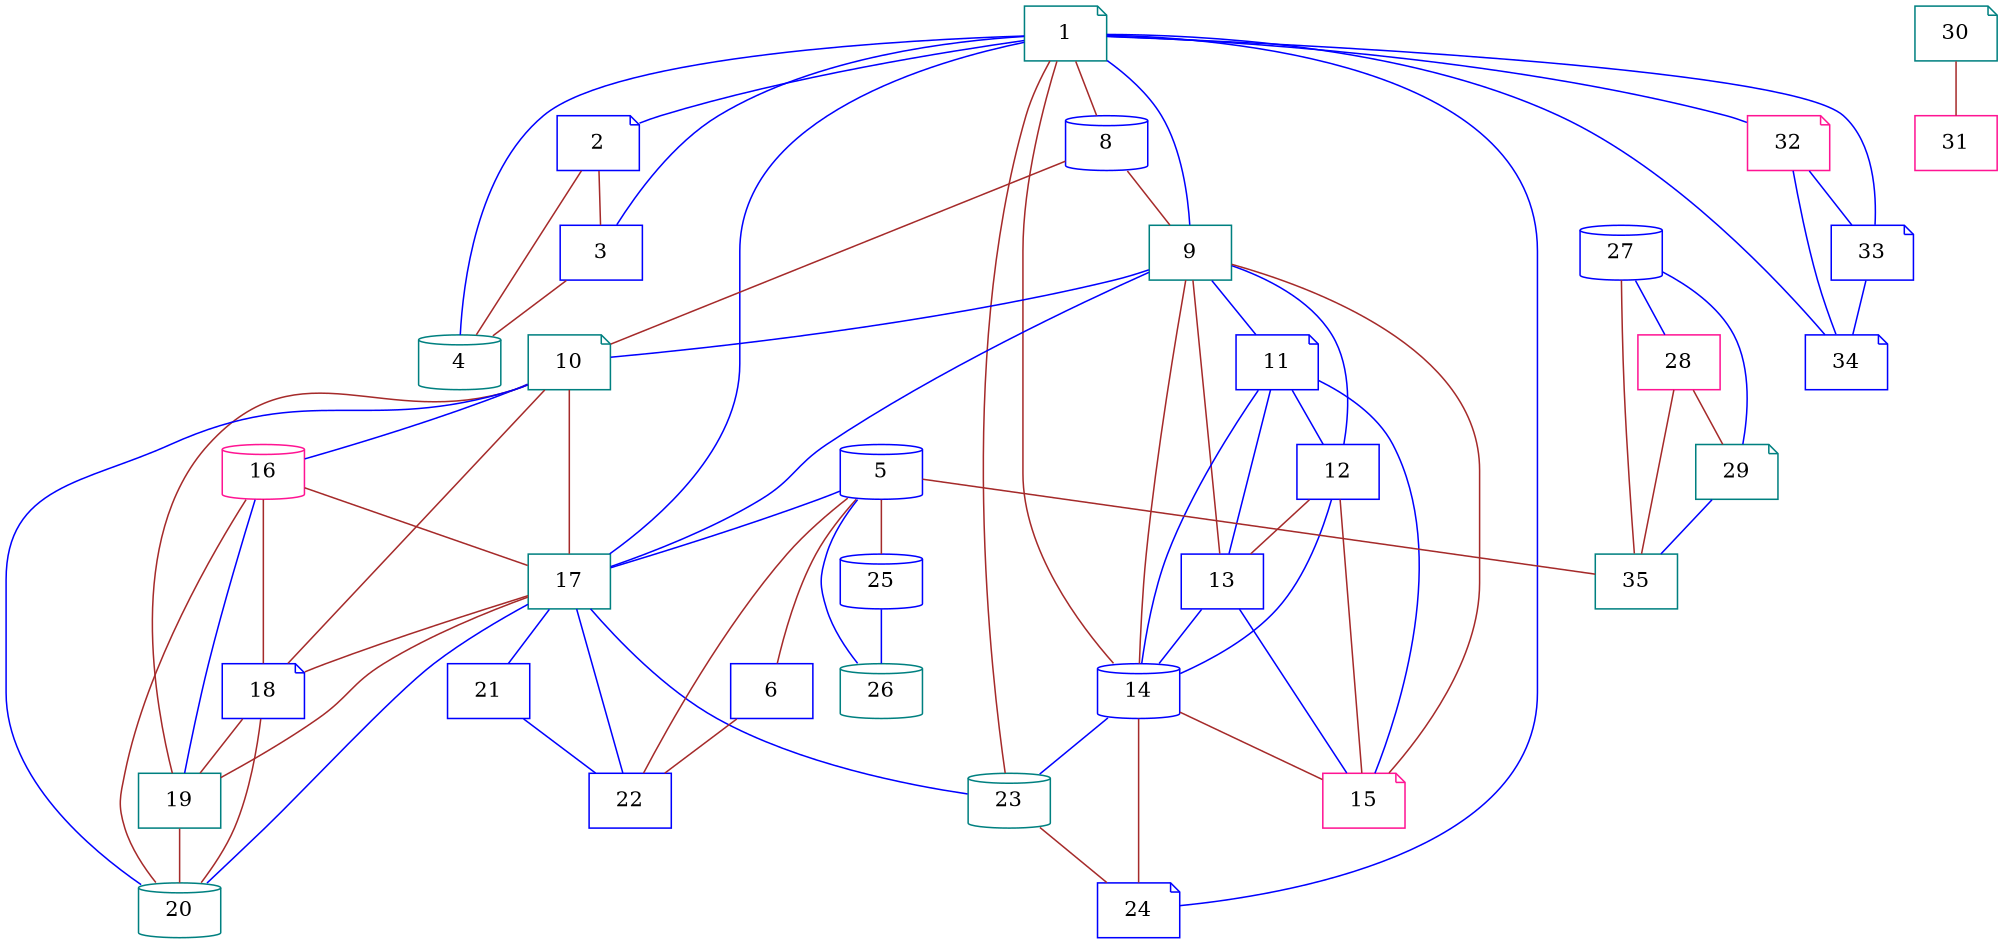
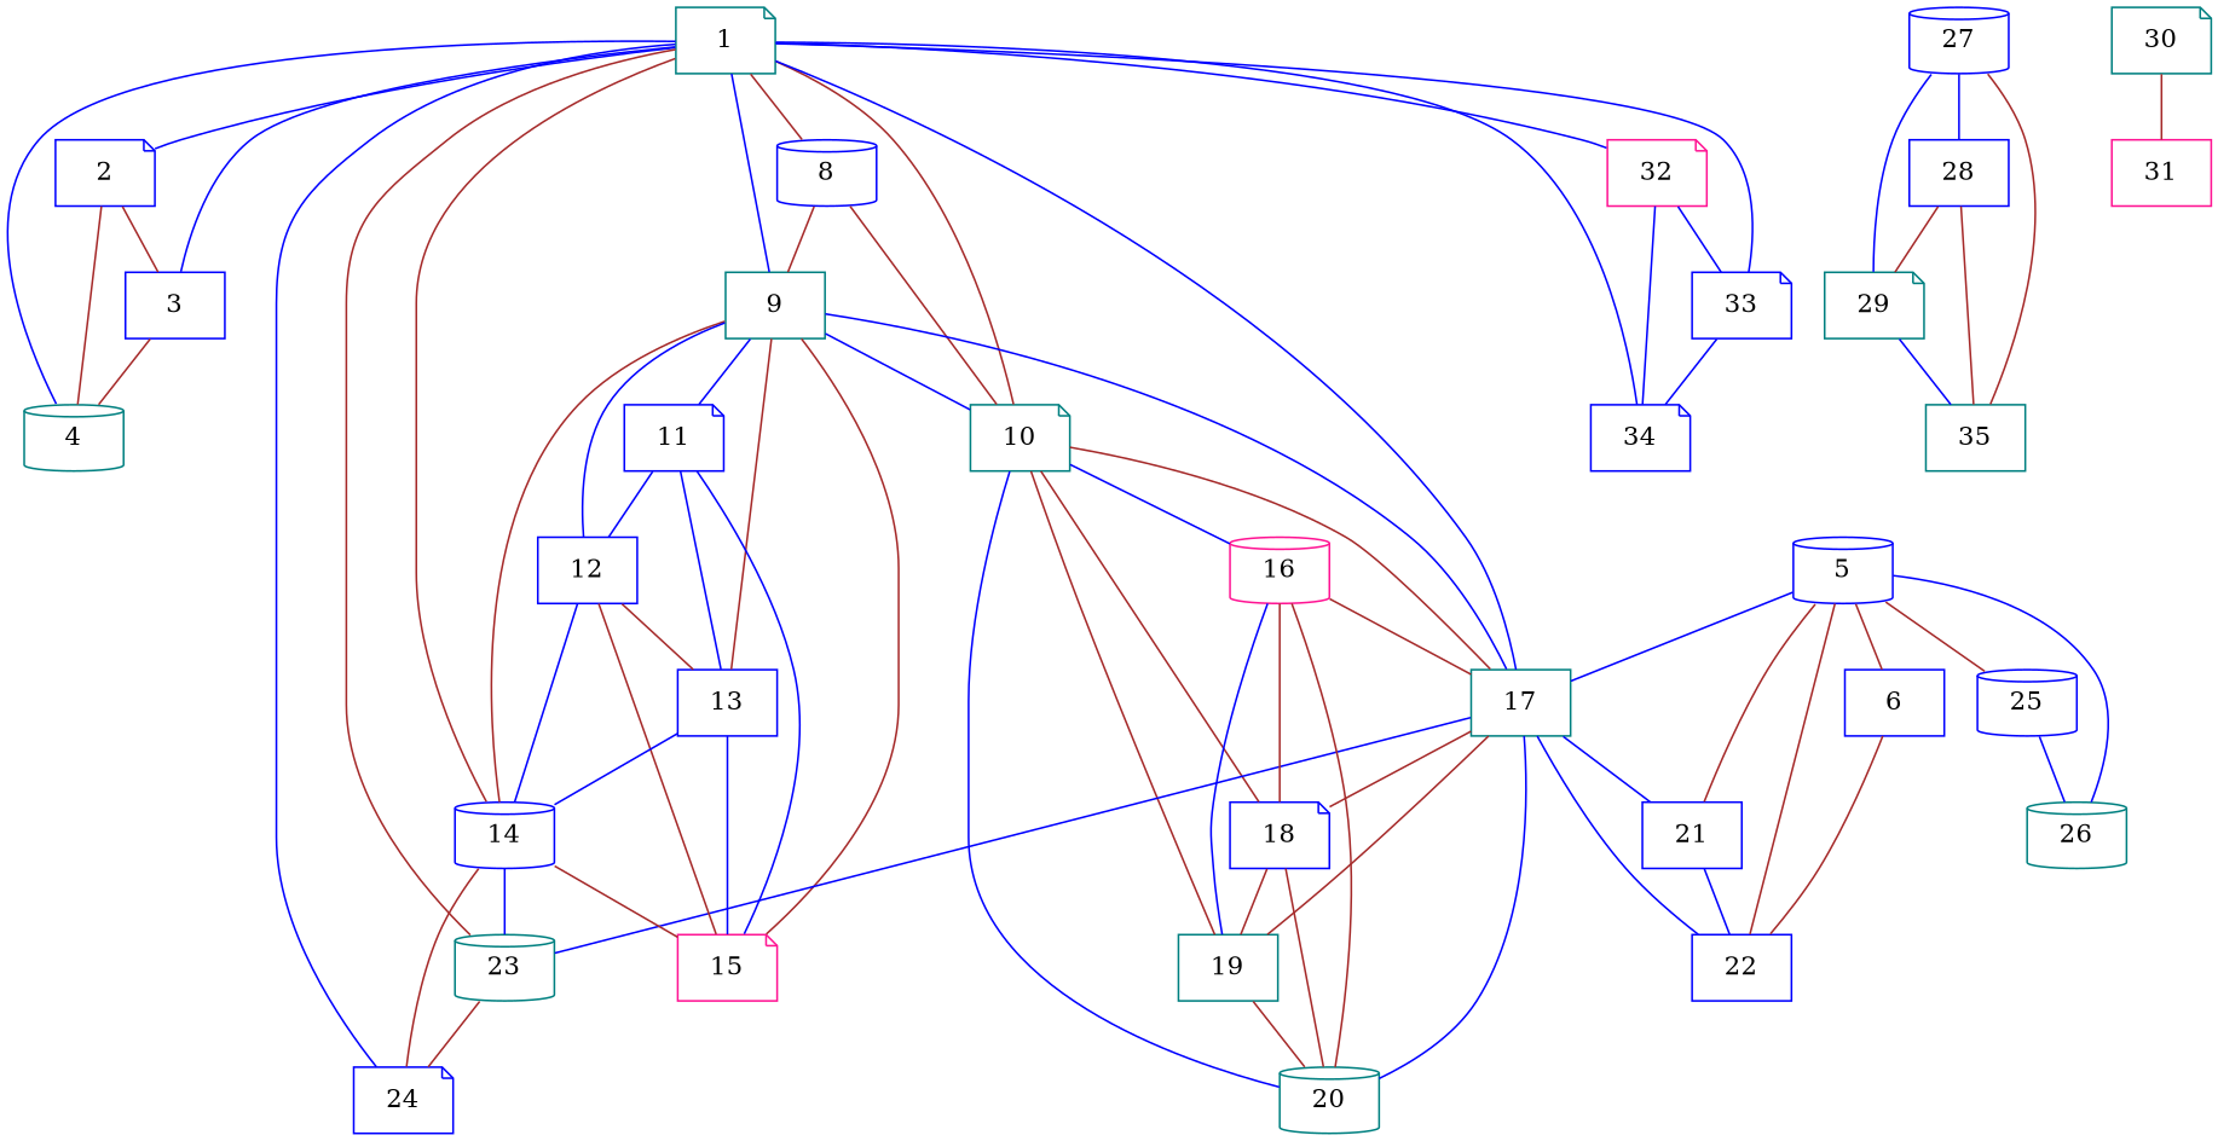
  graph {
    node [color=blue shape=note]
    edge [color=blue]
    1 [color=teal]
    2
    3 [shape=box]
    4 [color=teal shape=cylinder]
    8 [shape=cylinder]
    9 [color=teal shape=box]
    10 [color=teal]
    17 [color=teal shape=box]
    23 [color=teal shape=cylinder]
    14 [shape=cylinder]
    24
    32 [color=deeppink]
    33
    34
    11
    12 [shape=box]
    13 [shape=box]
    15 [color=deeppink]
    16 [color=deeppink shape=cylinder]
    18
    19 [color=teal shape=box]
    20 [color=teal shape=cylinder]
    21 [shape=box]
    22 [shape=box]
    5 [shape=cylinder]
    6 [shape=box]
    25 [shape=cylinder]
    26 [color=teal shape=cylinder]
    27 [shape=cylinder]
-   28 [color=deeppink shape=box]
+   28 [shape=box]
    29 [color=teal]
    35 [color=teal shape=box]
    30 [color=teal]
    31 [color=deeppink shape=box]
    1 -- 2
    1 -- 3
    1 -- 4
    1 -- 8 [color=brown]
    1 -- 9
+   1 -- 10 [color=brown]
    1 -- 17
    1 -- 23 [color=brown]
    1 -- 14 [color=brown]
    1 -- 24
    1 -- 32
    1 -- 33
    1 -- 34
    2 -- 3 [color=brown]
    2 -- 4 [color=brown]
    3 -- 4 [color=brown]
    8 -- 9 [color=brown]
    8 -- 10 [color=brown]
    9 -- 10
    9 -- 17
    9 -- 14 [color=brown]
    9 -- 11
    9 -- 12
    9 -- 13 [color=brown]
    9 -- 15 [color=brown]
    10 -- 17 [color=brown]
    10 -- 16
    10 -- 18 [color=brown]
    10 -- 19 [color=brown]
    10 -- 20
    17 -- 23
    17 -- 18 [color=brown]
    17 -- 19 [color=brown]
    17 -- 20
    17 -- 21
    17 -- 22
    23 -- 24 [color=brown]
    14 -- 23
    14 -- 24 [color=brown]
    14 -- 15 [color=brown]
    32 -- 33
    32 -- 34
    33 -- 34
-   11 -- 14
    11 -- 12
    11 -- 13
    11 -- 15
    12 -- 14
    12 -- 13 [color=brown]
    12 -- 15 [color=brown]
    13 -- 14
    13 -- 15
    16 -- 17 [color=brown]
    16 -- 18 [color=brown]
    16 -- 19
    16 -- 20 [color=brown]
    18 -- 19 [color=brown]
    18 -- 20 [color=brown]
    19 -- 20 [color=brown]
    21 -- 22
    5 -- 17
-   5 -- 35 [color=brown]
+   5 -- 21 [color=brown]
    5 -- 22 [color=brown]
    5 -- 6 [color=brown]
    5 -- 25 [color=brown]
    5 -- 26
    6 -- 22 [color=brown]
    25 -- 26
    27 -- 28
    27 -- 29
    27 -- 35 [color=brown]
    28 -- 29 [color=brown]
    28 -- 35 [color=brown]
    29 -- 35
    30 -- 31 [color=brown]
  }
